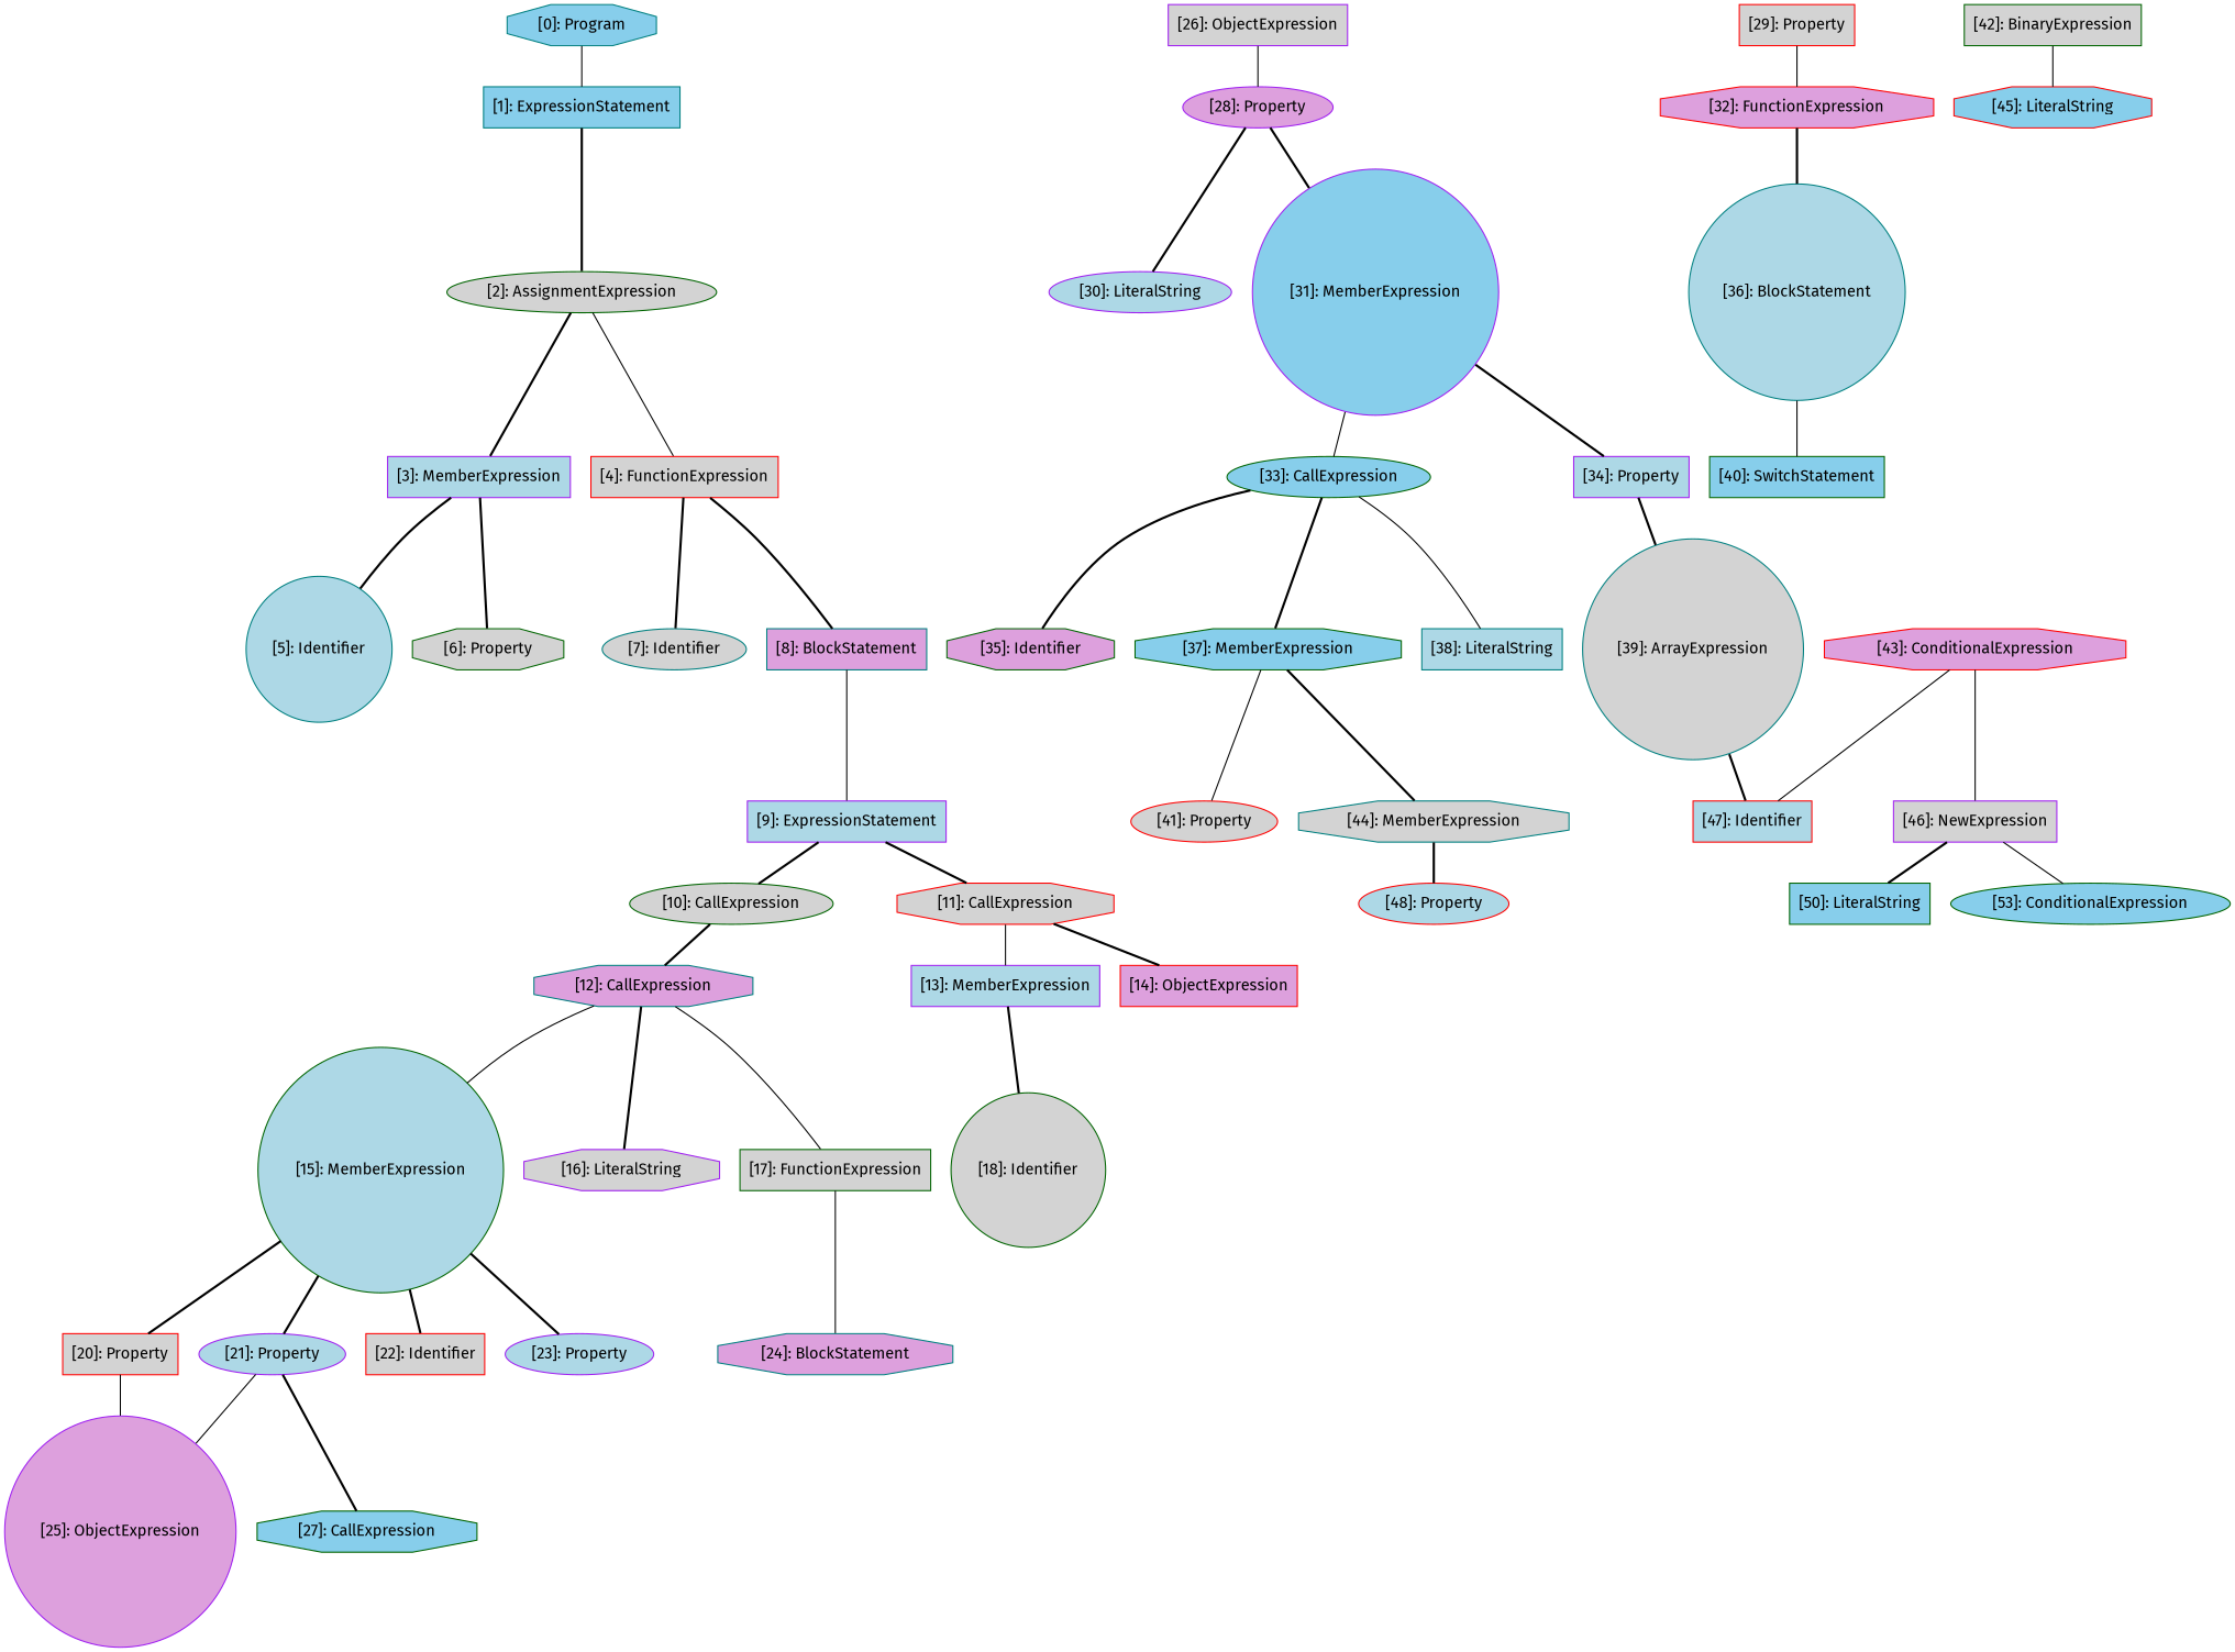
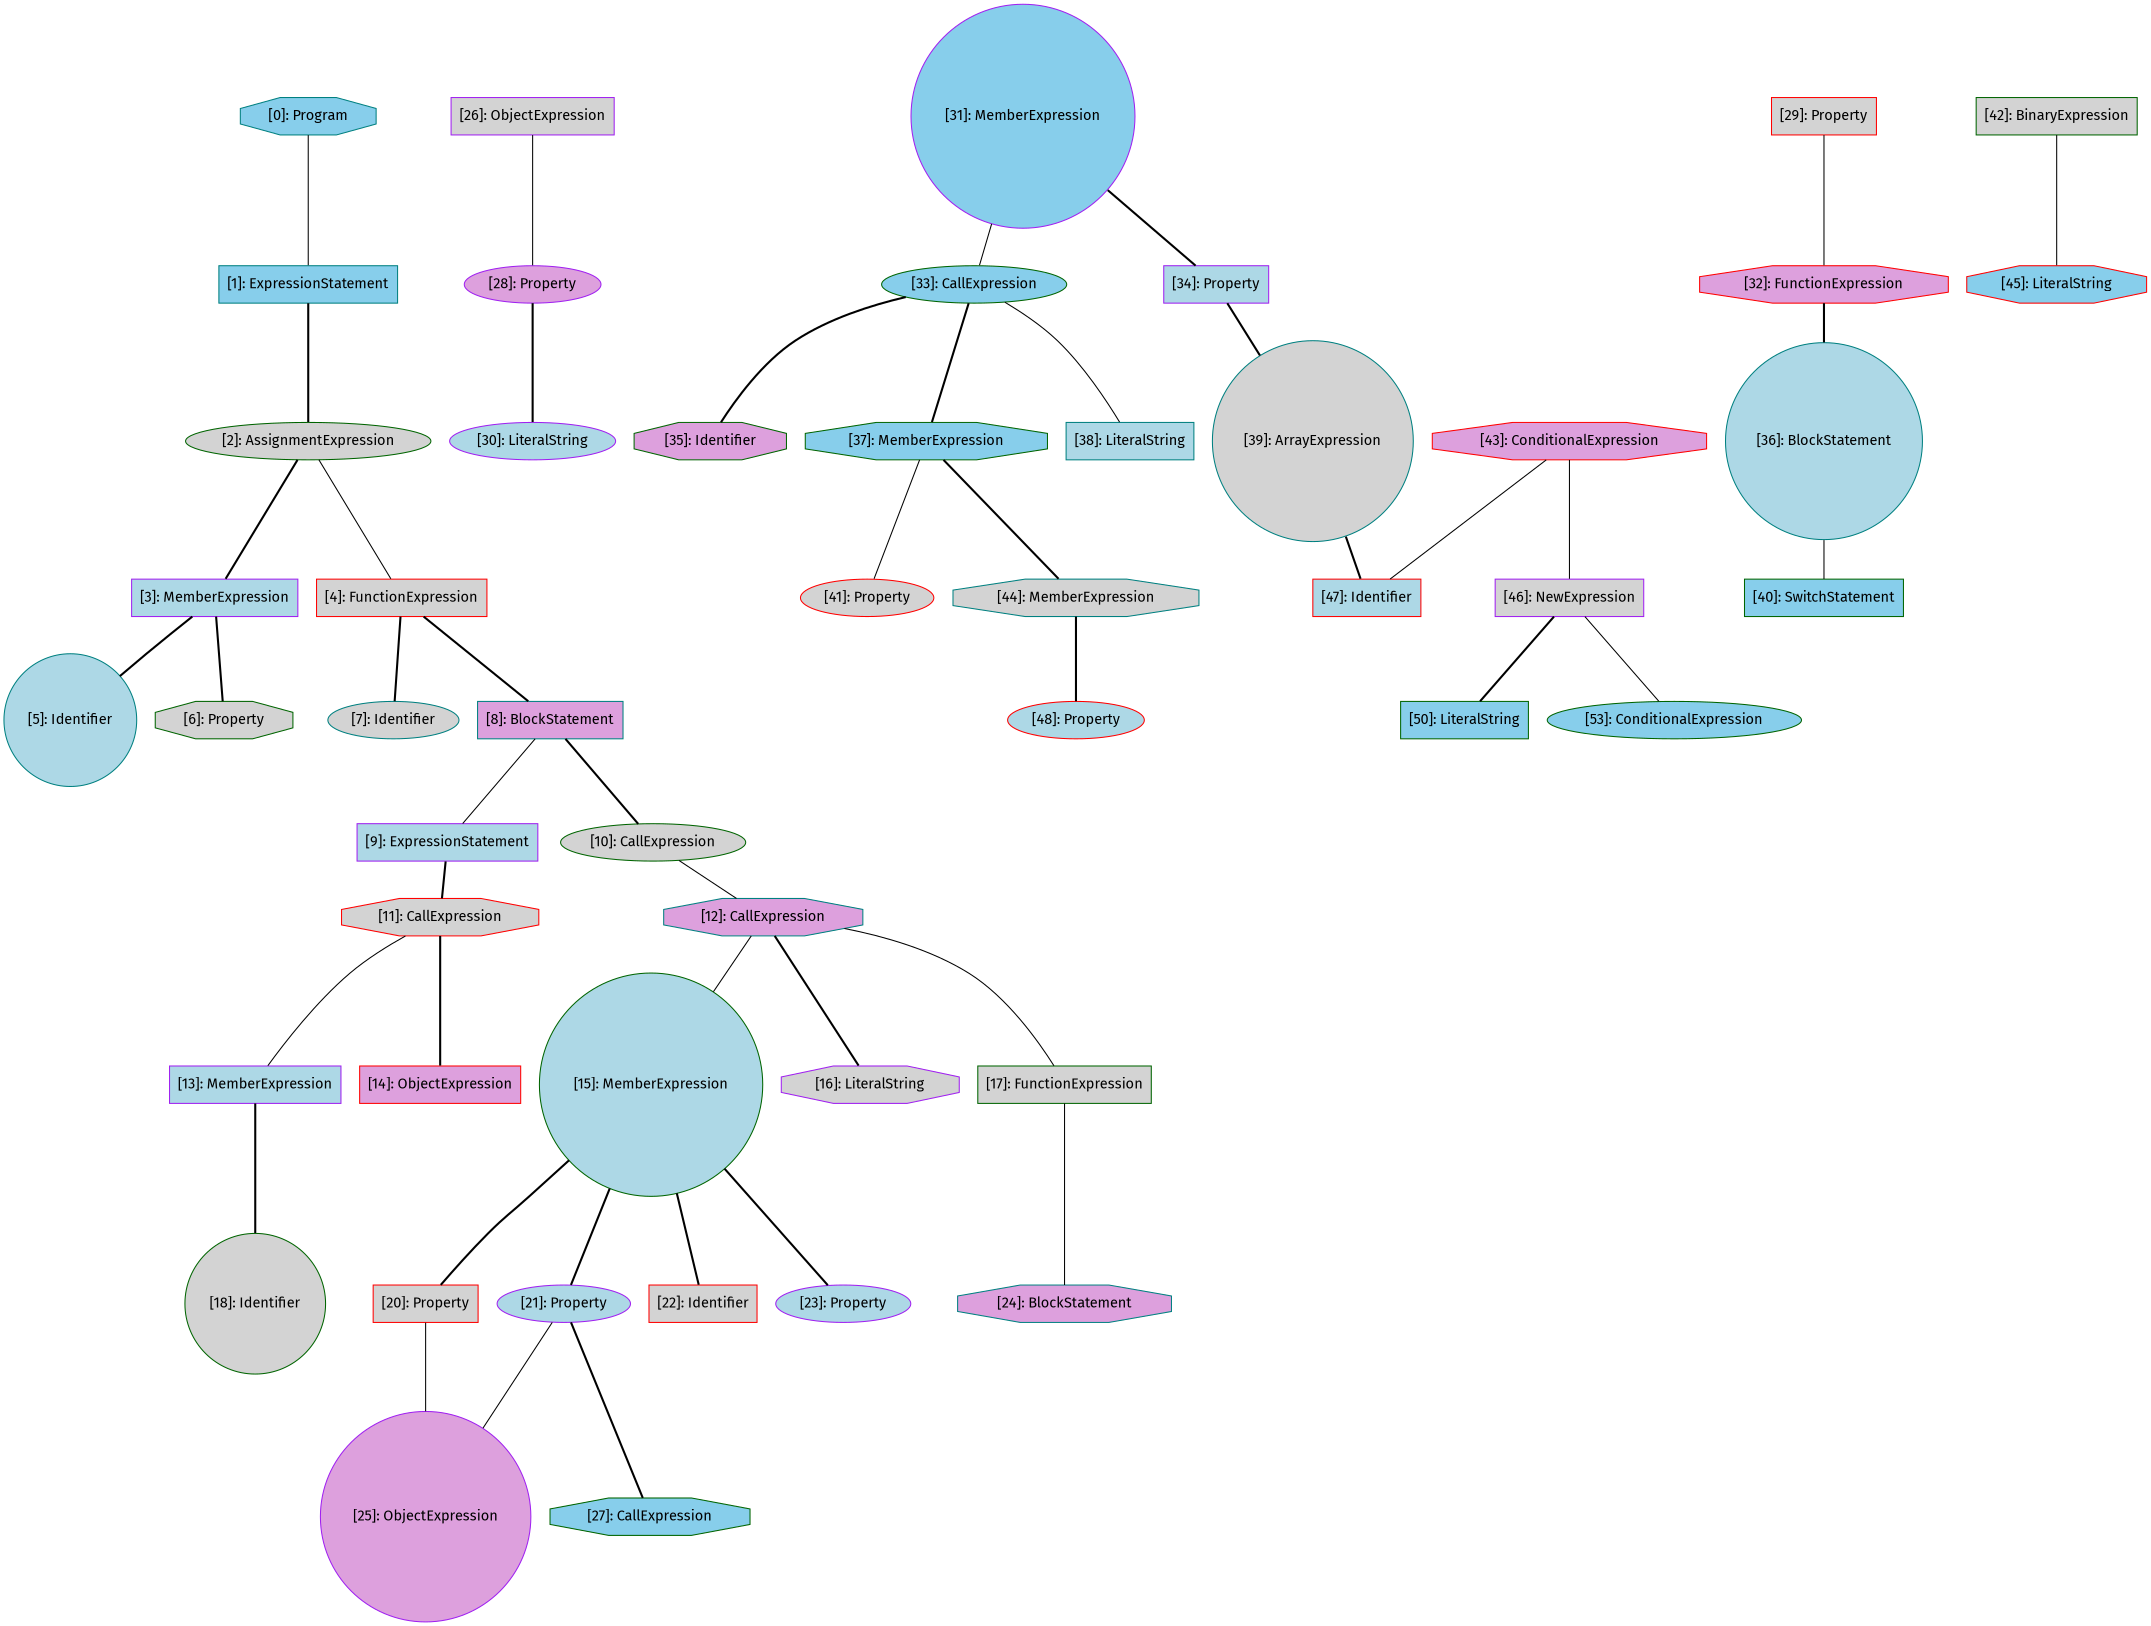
  graph {
    fontname="Fira Sans"
    node [color=darkgreen fillcolor=lightgrey fontname="Fira Sans" shape=box style=filled]
    edge [fontname="Fira Sans" style=bold]
    n1 [color=teal fillcolor=skyblue label="[0]: Program" shape=octagon]
    n2 [color=teal fillcolor=skyblue label="[1]: ExpressionStatement"]
    n3 [label="[2]: AssignmentExpression" shape=ellipse]
    n4 [color=purple fillcolor=lightblue label="[3]: MemberExpression"]
    n5 [color=red label="[4]: FunctionExpression"]
    n6 [color=teal fillcolor=lightblue label="[5]: Identifier" shape=circle]
    n7 [label="[6]: Property" shape=octagon]
    n8 [color=teal label="[7]: Identifier" shape=ellipse]
    n9 [color=teal fillcolor=plum label="[8]: BlockStatement"]
    n10 [color=purple fillcolor=lightblue label="[9]: ExpressionStatement"]
    n11 [label="[10]: CallExpression" shape=ellipse]
    n12 [color=red label="[11]: CallExpression" shape=octagon]
    n13 [color=teal fillcolor=plum label="[12]: CallExpression" shape=octagon]
    n14 [color=purple fillcolor=lightblue label="[13]: MemberExpression"]
    n15 [color=red fillcolor=plum label="[14]: ObjectExpression"]
    n16 [fillcolor=lightblue label="[15]: MemberExpression" shape=circle]
    n17 [color=purple label="[16]: LiteralString" shape=octagon]
    n18 [label="[17]: FunctionExpression"]
    n19 [label="[18]: Identifier" shape=circle]
    n20 [color=red label="[20]: Property"]
    n21 [color=purple fillcolor=lightblue label="[21]: Property" shape=ellipse]
    n22 [color=red label="[22]: Identifier"]
    n23 [color=purple fillcolor=lightblue label="[23]: Property" shape=ellipse]
    n24 [color=teal fillcolor=plum label="[24]: BlockStatement" shape=octagon]
    n25 [color=purple fillcolor=plum label="[25]: ObjectExpression" shape=circle]
    n26 [fillcolor=skyblue label="[27]: CallExpression" shape=octagon]
    n27 [color=purple label="[26]: ObjectExpression"]
    n28 [color=purple fillcolor=plum label="[28]: Property" shape=ellipse]
    n29 [color=purple fillcolor=lightblue label="[30]: LiteralString" shape=ellipse]
    n30 [color=purple fillcolor=skyblue label="[31]: MemberExpression" shape=circle]
    n31 [color=red label="[29]: Property"]
    n32 [color=red fillcolor=plum label="[32]: FunctionExpression" shape=octagon]
    n33 [fillcolor=skyblue label="[33]: CallExpression" shape=ellipse]
    n34 [color=purple fillcolor=lightblue label="[34]: Property"]
    n35 [color=teal fillcolor=lightblue label="[36]: BlockStatement" shape=circle]
    n36 [fillcolor=plum label="[35]: Identifier" shape=octagon]
    n37 [fillcolor=skyblue label="[37]: MemberExpression" shape=octagon]
    n38 [color=teal fillcolor=lightblue label="[38]: LiteralString"]
    n39 [color=teal label="[39]: ArrayExpression" shape=circle]
    n40 [fillcolor=skyblue label="[40]: SwitchStatement"]
    n41 [color=red label="[41]: Property" shape=ellipse]
    n42 [color=teal label="[44]: MemberExpression" shape=octagon]
    n43 [color=red fillcolor=lightblue label="[47]: Identifier"]
    n44 [color=red fillcolor=lightblue label="[48]: Property" shape=ellipse]
    n45 [color=red fillcolor=plum label="[43]: ConditionalExpression" shape=octagon]
    n46 [color=purple label="[46]: NewExpression"]
    n47 [label="[42]: BinaryExpression"]
    n48 [color=red fillcolor=skyblue label="[45]: LiteralString" shape=octagon]
    n49 [fillcolor=skyblue label="[50]: LiteralString"]
    n50 [fillcolor=skyblue label="[53]: ConditionalExpression" shape=ellipse]
    n1 -- n2 [style=solid]
    n2 -- n3
    n3 -- n4
    n3 -- n5 [style=solid]
    n4 -- n6
    n4 -- n7
    n5 -- n8
    n5 -- n9
    n9 -- n10 [style=solid]
-   n10 -- n11
+   n9 -- n11
    n10 -- n12
-   n11 -- n13
+   n11 -- n13 [style=solid]
    n12 -- n14 [style=solid]
    n12 -- n15
    n13 -- n16 [style=solid]
    n13 -- n17
    n13 -- n18 [style=solid]
    n14 -- n19
    n16 -- n20
    n16 -- n21
    n16 -- n22
    n16 -- n23
    n18 -- n24 [style=solid]
    n20 -- n25 [style=solid]
    n21 -- n25 [style=solid]
    n21 -- n26
    n27 -- n28 [style=solid]
    n28 -- n29
-   n28 -- n30
    n30 -- n33 [style=solid]
    n30 -- n34
    n31 -- n32 [style=solid]
    n32 -- n35
    n33 -- n36
    n33 -- n37
    n33 -- n38 [style=solid]
    n34 -- n39
    n35 -- n40 [style=solid]
    n37 -- n41 [style=solid]
    n37 -- n42
    n39 -- n43
    n42 -- n44
    n45 -- n43 [style=solid]
    n45 -- n46 [style=solid]
    n46 -- n49
    n46 -- n50 [style=solid]
    n47 -- n48 [style=solid]
  }
